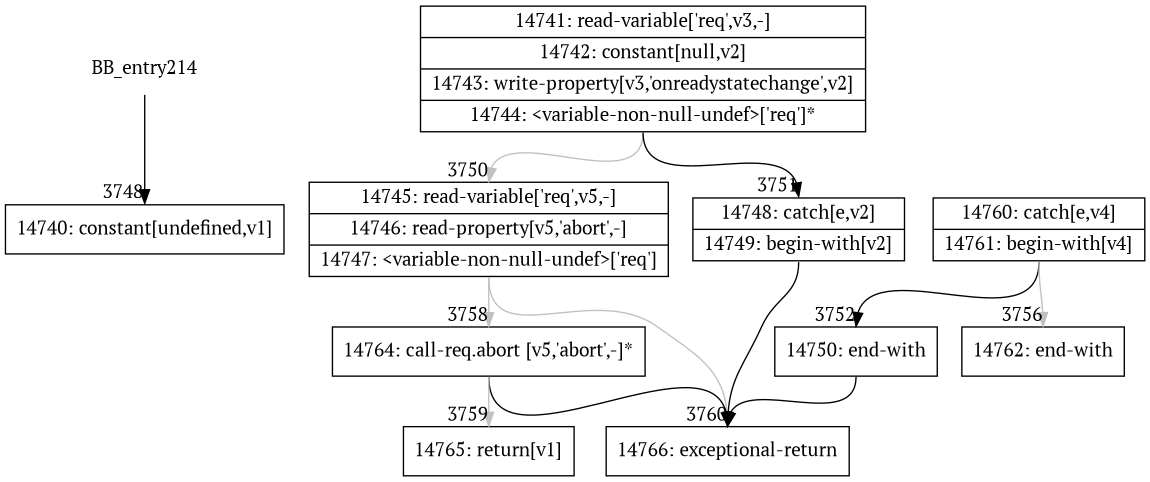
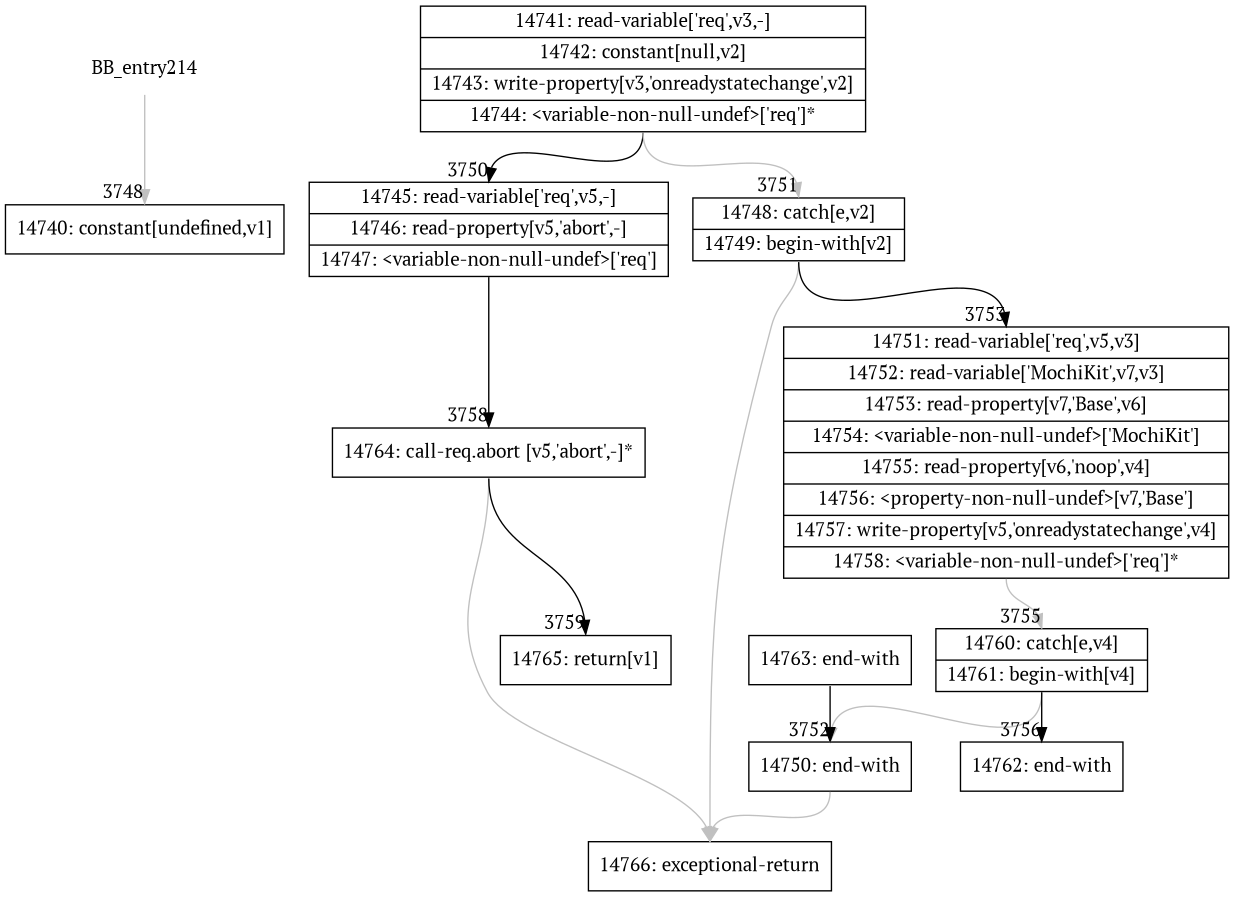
  digraph {
    fontname="PT Serif"
    rankdir=TD
    node [fontname="PT Serif" shape=record]
    edge [fontname="PT Serif" headport=n tailport=s]
    n1 [label=BB_entry214 shape=none]
    n2 [label="{14740: constant[undefined,v1]}"]
    n3 [label="{14741: read-variable['req',v3,-]|14742: constant[null,v2]|14743: write-property[v3,'onreadystatechange',v2]|14744: \<variable-non-null-undef\>['req']*}"]
    n4 [label="{14745: read-variable['req',v5,-]|14746: read-property[v5,'abort',-]|14747: \<variable-non-null-undef\>['req']}"]
    n5 [label="{14748: catch[e,v2]|14749: begin-with[v2]}"]
    n6 [label="{14764: call-req.abort [v5,'abort',-]*}"]
    n7 [label="{14766: exceptional-return}"]
+   n8 [label="{14751: read-variable['req',v5,v3]|14752: read-variable['MochiKit',v7,v3]|14753: read-property[v7,'Base',v6]|14754: \<variable-non-null-undef\>['MochiKit']|14755: read-property[v6,'noop',v4]|14756: \<property-non-null-undef\>[v7,'Base']|14757: write-property[v5,'onreadystatechange',v4]|14758: \<variable-non-null-undef\>['req']*}"]
    n9 [label="{14765: return[v1]}"]
    n10 [label="{14760: catch[e,v4]|14761: begin-with[v4]}"]
    n11 [label="{14750: end-with}"]
    n12 [label="{14762: end-with}"]
-   n1 -> n2 [headlabel="    3748"]
-   n3 -> n4 [headlabel="      3750" color=gray]
-   n3 -> n5 [color=black headlabel="      3751"]
-   n4 -> n6 [headlabel="      3758" color=gray]
-   n4 -> n7 [color=gray headlabel="      3760"]
-   n5 -> n7 [color=black]
-   n6 -> n7 [color=black]
-   n6 -> n9 [headlabel="      3759" color=gray]
-   n10 -> n11 [color=black headlabel="      3752"]
-   n10 -> n12 [headlabel="      3756" color=gray]
-   n11 -> n7
+   n13 [label="{14763: end-with}"]
+   n1 -> n2 [headlabel="    3748" color=gray]
+   n3 -> n4 [headlabel="      3750"]
+   n3 -> n5 [color=gray headlabel="      3751"]
+   n4 -> n6 [headlabel="      3758"]
+   n5 -> n7 [color=gray]
+   n5 -> n8 [headlabel="      3753"]
+   n6 -> n7 [color=gray]
+   n6 -> n9 [headlabel="      3759"]
+   n8 -> n10 [color=gray headlabel="      3755"]
+   n10 -> n11 [color=gray headlabel="      3752"]
+   n10 -> n12 [headlabel="      3756"]
+   n11 -> n7 [color=gray]
+   n13 -> n11
  }
